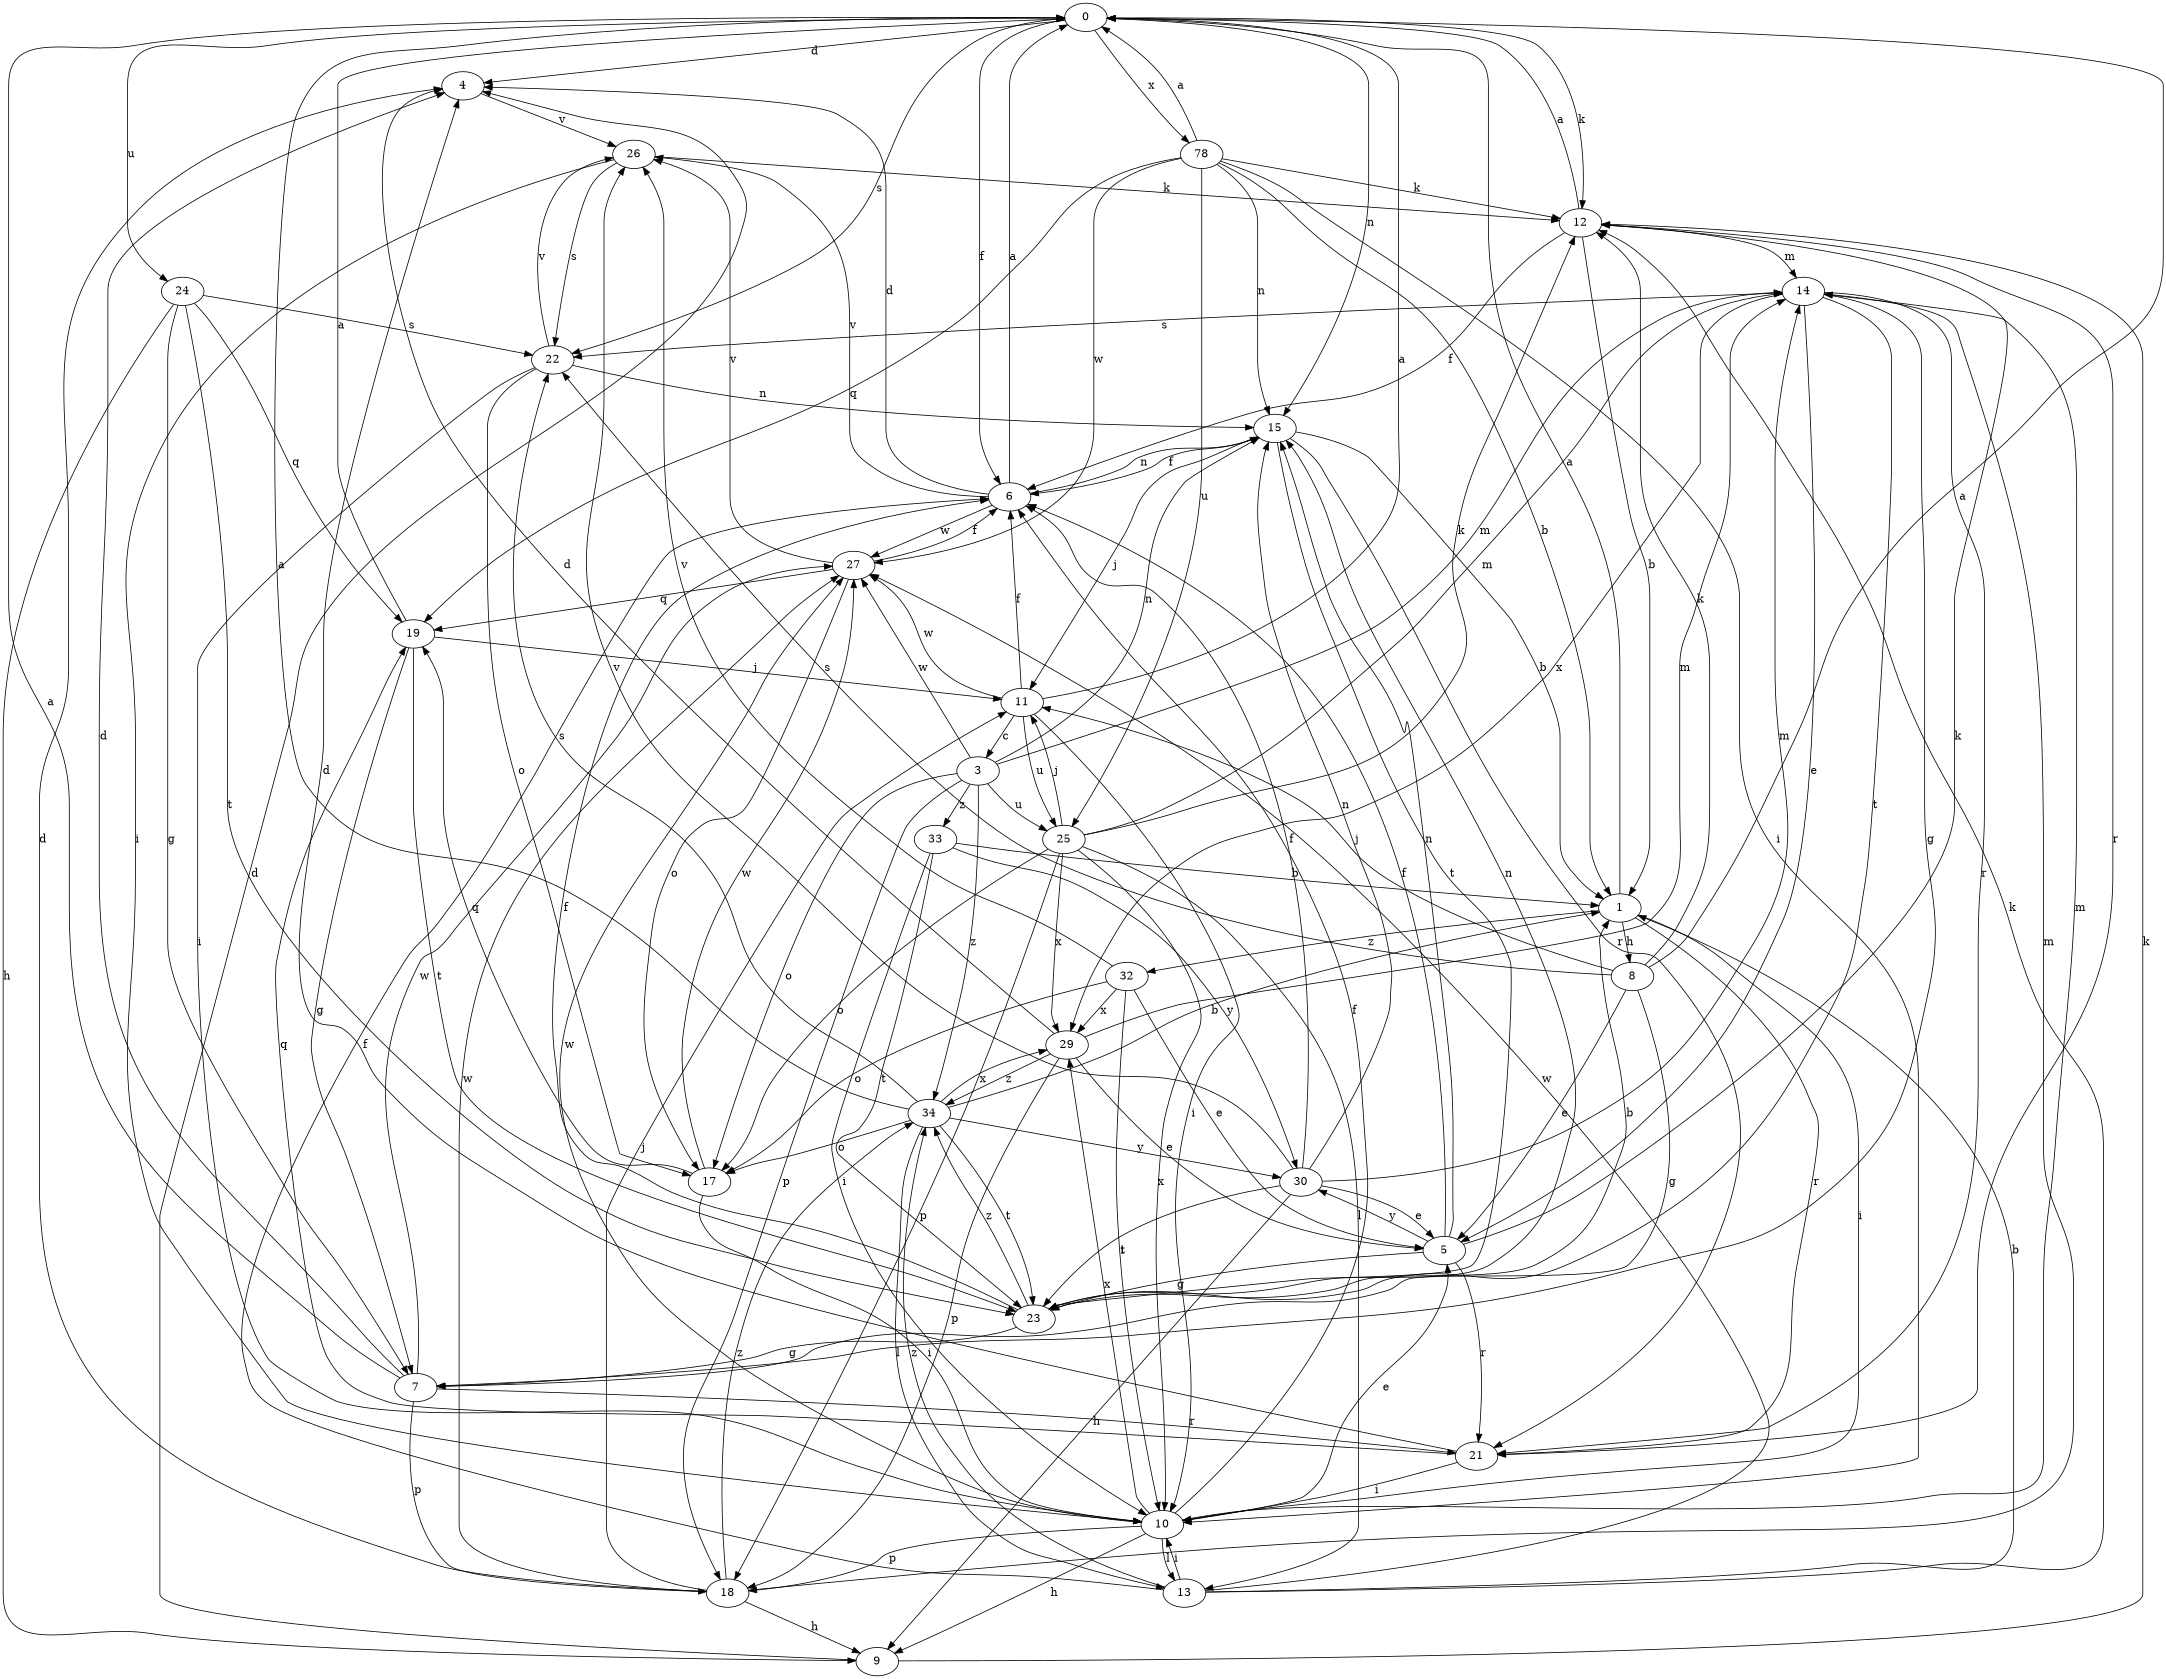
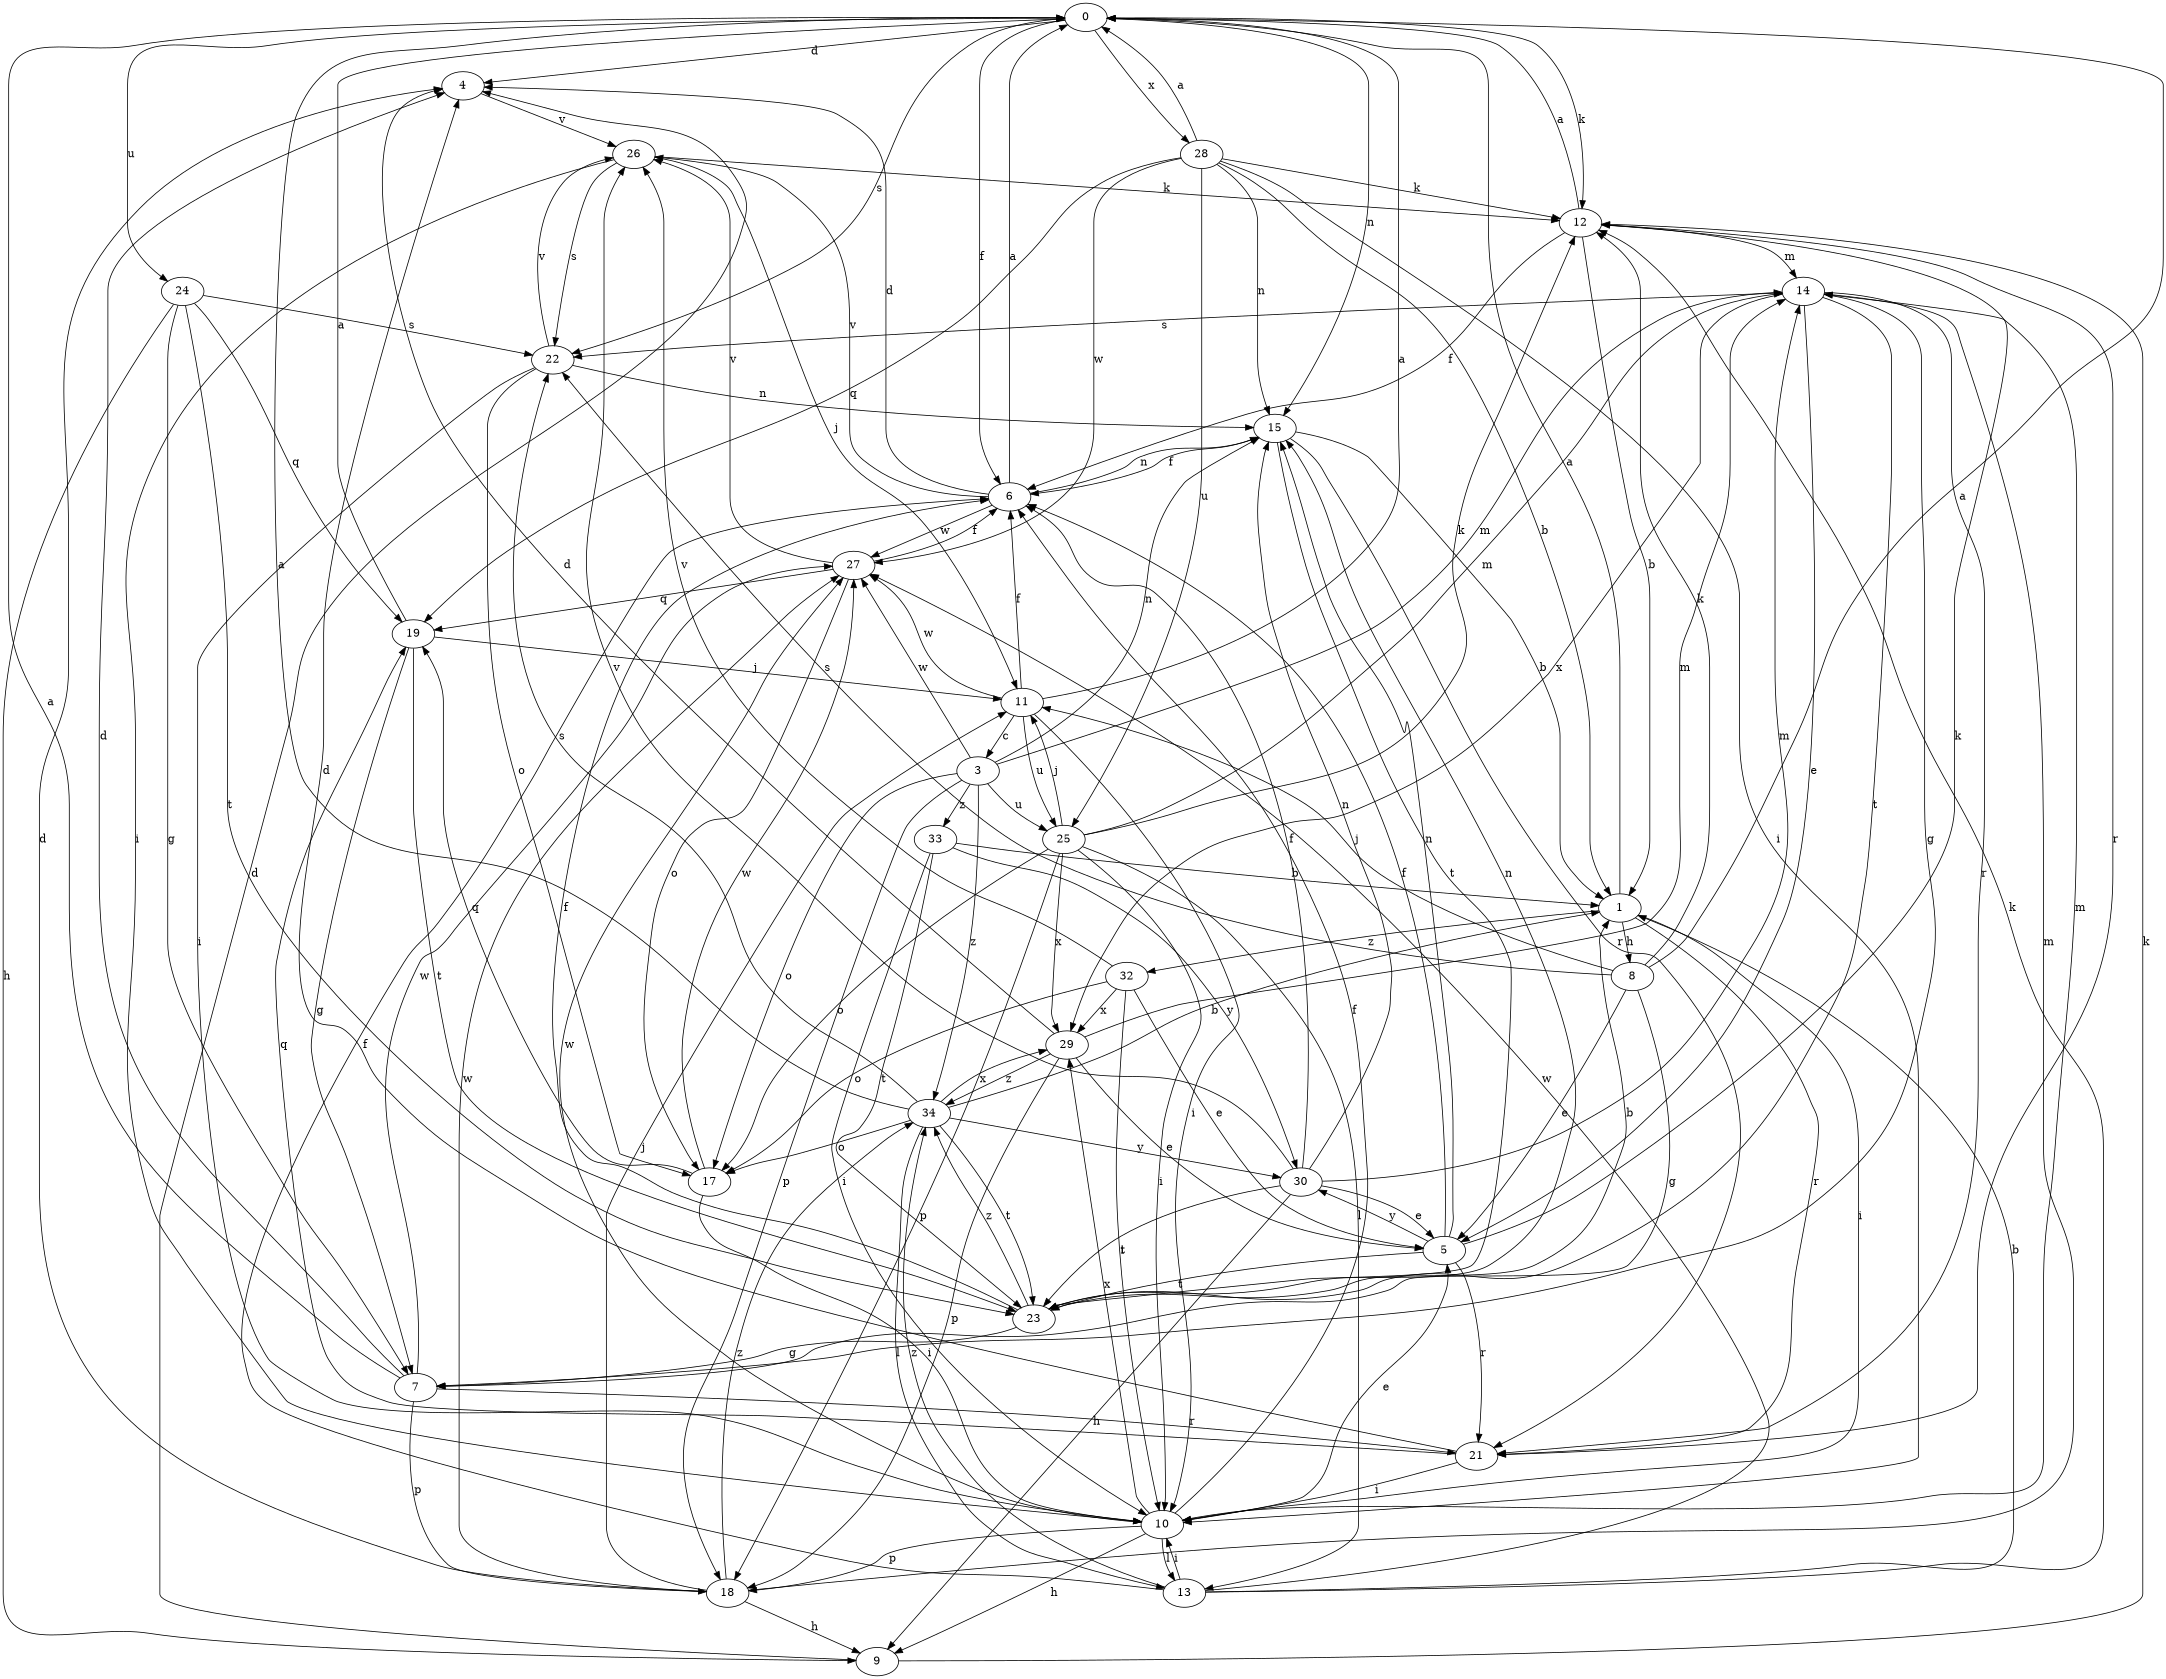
  strict digraph {
    0
    4
    6
    12
    15
    22
    24
-   28 [label=78]
+   28
    26
    27
    1
    21
    14
    23
    10
    17
    7
    9
    19
    25
    8
    32
    5
    11
    29
    18
    13
    34
    3
    33
    30
    0 -> 4 [label=d]
    0 -> 6 [label=f]
    0 -> 12 [label=k]
    0 -> 15 [label=n]
    0 -> 22 [label=s]
    0 -> 24 [label=u]
    0 -> 28 [label=x]
    4 -> 26 [label=v]
    6 -> 0 [label=a]
    6 -> 4 [label=d]
    6 -> 15 [label=n]
    6 -> 26 [label=v]
    6 -> 27 [label=w]
    12 -> 0 [label=a]
    12 -> 6 [label=f]
    12 -> 1 [label=b]
    12 -> 21 [label=r]
    12 -> 14 [label=m]
    15 -> 6 [label=f]
    15 -> 1 [label=b]
    15 -> 21 [label=r]
    15 -> 23 [label=t]
    22 -> 15 [label=n]
    22 -> 26 [label=v]
    22 -> 10 [label=i]
    22 -> 17 [label=o]
    24 -> 22 [label=s]
    24 -> 23 [label=t]
    24 -> 7 [label=g]
    24 -> 9 [label=h]
    24 -> 19 [label=q]
    28 -> 0 [label=a]
    28 -> 12 [label=k]
    28 -> 15 [label=n]
    28 -> 27 [label=w]
    28 -> 1 [label=b]
    28 -> 10 [label=i]
    28 -> 19 [label=q]
    28 -> 25 [label=u]
    26 -> 12 [label=k]
    26 -> 22 [label=s]
    26 -> 10 [label=i]
-   15 -> 11 [label=j]
+   26 -> 11 [label=j]
    27 -> 6 [label=f]
    27 -> 26 [label=v]
    27 -> 17 [label=o]
    27 -> 19 [label=q]
    1 -> 0 [label=a]
    1 -> 21 [label=r]
    1 -> 10 [label=i]
    1 -> 8 [label=h]
    1 -> 32 [label=z]
    21 -> 4 [label=d]
    21 -> 10 [label=i]
    21 -> 19 [label=q]
    14 -> 22 [label=s]
    14 -> 21 [label=r]
    14 -> 23 [label=t]
    14 -> 7 [label=g]
    14 -> 5 [label=e]
    14 -> 29 [label=x]
    23 -> 6 [label=f]
    23 -> 15 [label=n]
    23 -> 1 [label=b]
    23 -> 7 [label=g]
    23 -> 34 [label=z]
    10 -> 6 [label=f]
    10 -> 27 [label=w]
    10 -> 14 [label=m]
    10 -> 9 [label=h]
    10 -> 5 [label=e]
    10 -> 29 [label=x]
    10 -> 18 [label=p]
    10 -> 13 [label=l]
    17 -> 27 [label=w]
    17 -> 10 [label=i]
    17 -> 19 [label=q]
    7 -> 0 [label=a]
    7 -> 4 [label=d]
    7 -> 27 [label=w]
    7 -> 21 [label=r]
    7 -> 18 [label=p]
    9 -> 4 [label=d]
    9 -> 12 [label=k]
    19 -> 0 [label=a]
    19 -> 23 [label=t]
    19 -> 7 [label=g]
    19 -> 11 [label=j]
    25 -> 12 [label=k]
    25 -> 14 [label=m]
-   25 -> 10 [label=x]
+   25 -> 10 [label=i]
    25 -> 17 [label=o]
    25 -> 11 [label=j]
    25 -> 29 [label=x]
    25 -> 18 [label=p]
    25 -> 13 [label=l]
    8 -> 0 [label=a]
    8 -> 12 [label=k]
    8 -> 22 [label=s]
    8 -> 7 [label=g]
    8 -> 5 [label=e]
    8 -> 11 [label=j]
    32 -> 26 [label=v]
    32 -> 10 [label=i]
    32 -> 17 [label=o]
    32 -> 5 [label=e]
    32 -> 29 [label=x]
    5 -> 6 [label=f]
    5 -> 12 [label=k]
    5 -> 15 [label=n]
    5 -> 21 [label=r]
-   5 -> 23 [label=g]
+   5 -> 23 [label=t]
    5 -> 30 [label=y]
    11 -> 0 [label=a]
    11 -> 6 [label=f]
    11 -> 27 [label=w]
    11 -> 10 [label=i]
    11 -> 25 [label=u]
    11 -> 3 [label=c]
    29 -> 4 [label=d]
    29 -> 14 [label=m]
    29 -> 5 [label=e]
    29 -> 18 [label=p]
    29 -> 34 [label=z]
    18 -> 4 [label=d]
    18 -> 27 [label=w]
    18 -> 14 [label=m]
    18 -> 9 [label=h]
    18 -> 11 [label=j]
    18 -> 34 [label=z]
    13 -> 6 [label=f]
    13 -> 12 [label=k]
    13 -> 27 [label=w]
    13 -> 1 [label=b]
    13 -> 10 [label=i]
    13 -> 34 [label=z]
    34 -> 0 [label=a]
    34 -> 22 [label=s]
    34 -> 1 [label=b]
    34 -> 23 [label=t]
    34 -> 17 [label=o]
    34 -> 29 [label=x]
    34 -> 13 [label=l]
    34 -> 30 [label=y]
    3 -> 15 [label=n]
    3 -> 27 [label=w]
    3 -> 14 [label=m]
    3 -> 17 [label=o]
    3 -> 25 [label=u]
    3 -> 18 [label=p]
    3 -> 34 [label=z]
    3 -> 33 [label=z]
    33 -> 1 [label=b]
    33 -> 23 [label=t]
    33 -> 10 [label=i]
    33 -> 30 [label=y]
    30 -> 6 [label=f]
    30 -> 15 [label=n]
    30 -> 26 [label=v]
    30 -> 14 [label=m]
    30 -> 23 [label=t]
    30 -> 9 [label=h]
    30 -> 5 [label=e]
  }
